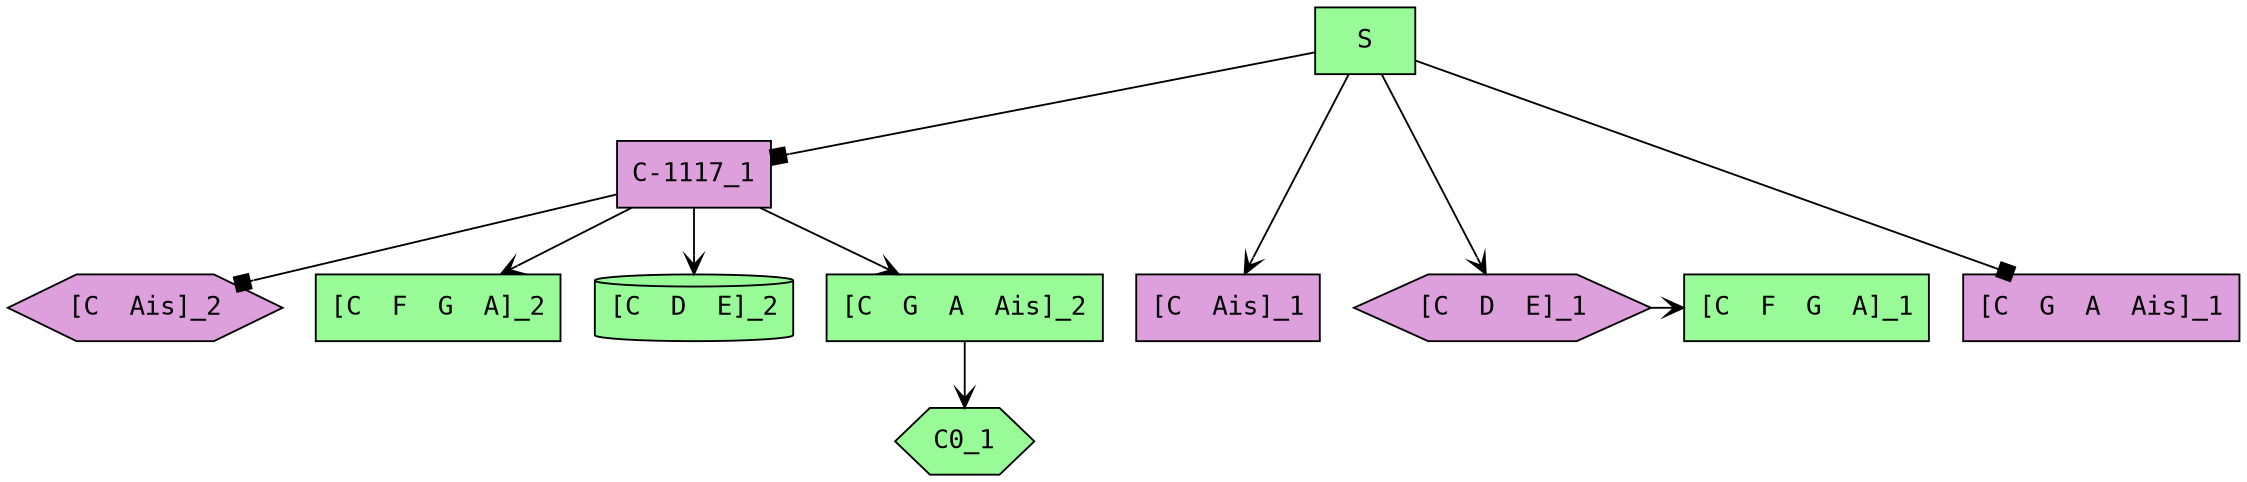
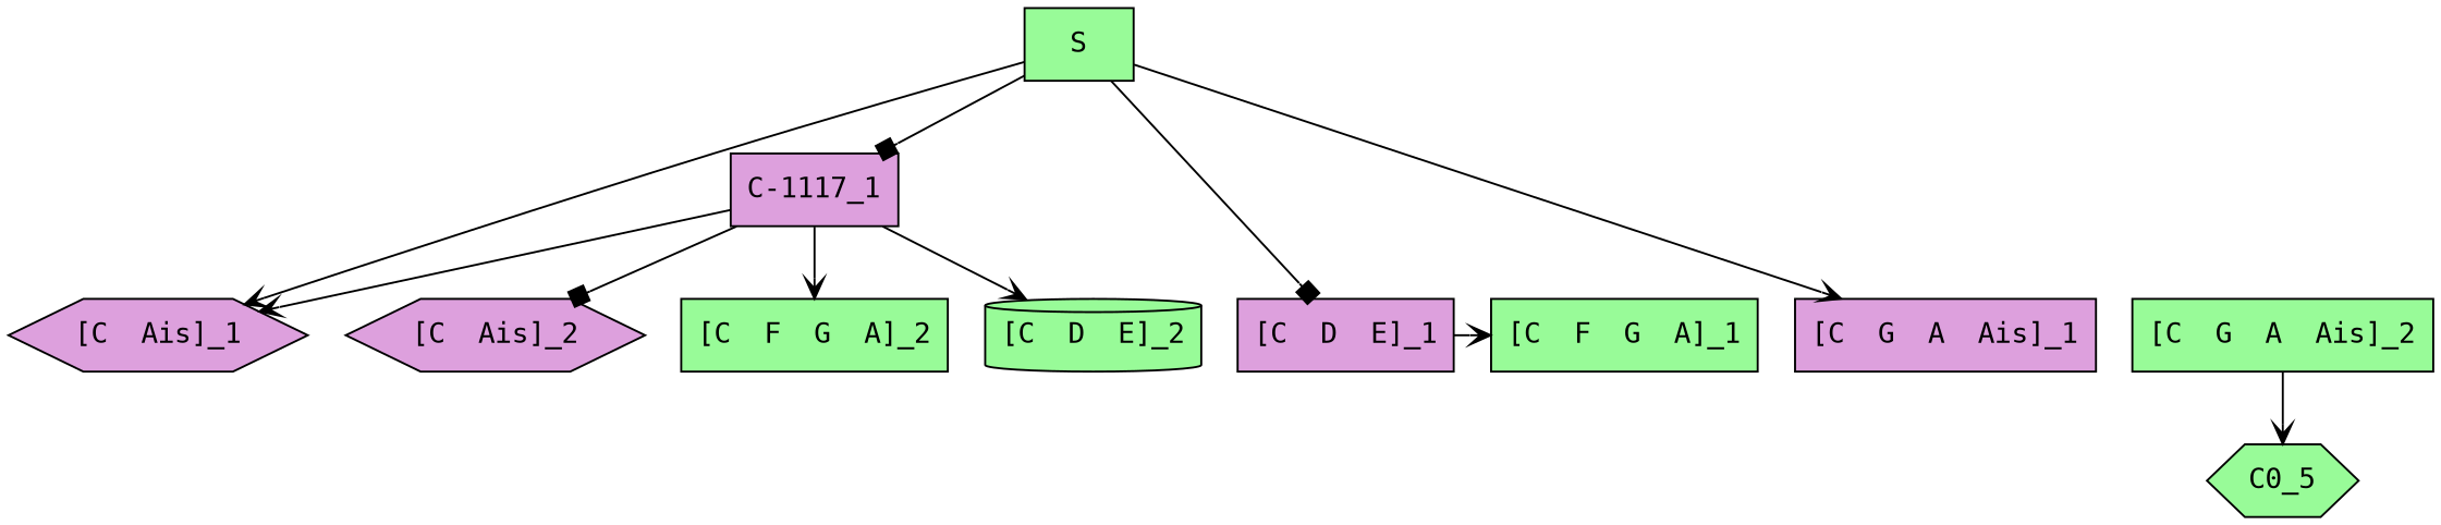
  digraph {
    fontname="DejaVu Sans Mono"
    node [fillcolor=palegreen fontname="DejaVu Sans Mono" shape=box style=filled]
    edge [arrowhead=vee fontname="DejaVu Sans Mono"]
    S
    "C-1117_1" [fillcolor=plum]
-   C0_1 [shape=hexagon]
-   "[C  Ais]_1" [fillcolor=plum]
+   C0_1 [shape=hexagon label=C0_5]
+   "[C  Ais]_1" [fillcolor=plum shape=hexagon]
    "[C  F  G  A]_1"
-   "[C  D  E]_1" [fillcolor=plum shape=hexagon]
+   "[C  D  E]_1" [fillcolor=plum]
    "[C  G  A  Ais]_1" [fillcolor=plum]
    "[C  Ais]_2" [fillcolor=plum shape=hexagon]
    "[C  F  G  A]_2"
    "[C  D  E]_2" [shape=cylinder]
    "[C  G  A  Ais]_2"
    subgraph sub_1 {
      rank=min
      S
    }
    subgraph sub_2 {
      rank=same
      "C-1117_1"
    }
    subgraph sub_3 {
      rank=same
      C0_1
    }
    subgraph sub_4 {
      rank=same
      "[C  Ais]_1"
      "[C  F  G  A]_1"
      "[C  D  E]_1"
      "[C  G  A  Ais]_1"
      "[C  Ais]_2"
      "[C  F  G  A]_2"
      "[C  D  E]_2"
      "[C  G  A  Ais]_2"
    }
    S -> "C-1117_1" [arrowhead=box]
    S -> "[C  Ais]_1"
-   S -> "[C  D  E]_1"
-   S -> "[C  G  A  Ais]_1" [arrowhead=box]
+   S -> "[C  D  E]_1" [arrowhead=box]
+   S -> "[C  G  A  Ais]_1"
    "C-1117_1" -> "[C  Ais]_2" [arrowhead=box]
    "C-1117_1" -> "[C  F  G  A]_2"
    "C-1117_1" -> "[C  D  E]_2"
-   "C-1117_1" -> "[C  G  A  Ais]_2"
+   "C-1117_1" -> "[C  Ais]_1"
    "[C  D  E]_1" -> "[C  F  G  A]_1"
    "[C  G  A  Ais]_2" -> C0_1
  }
